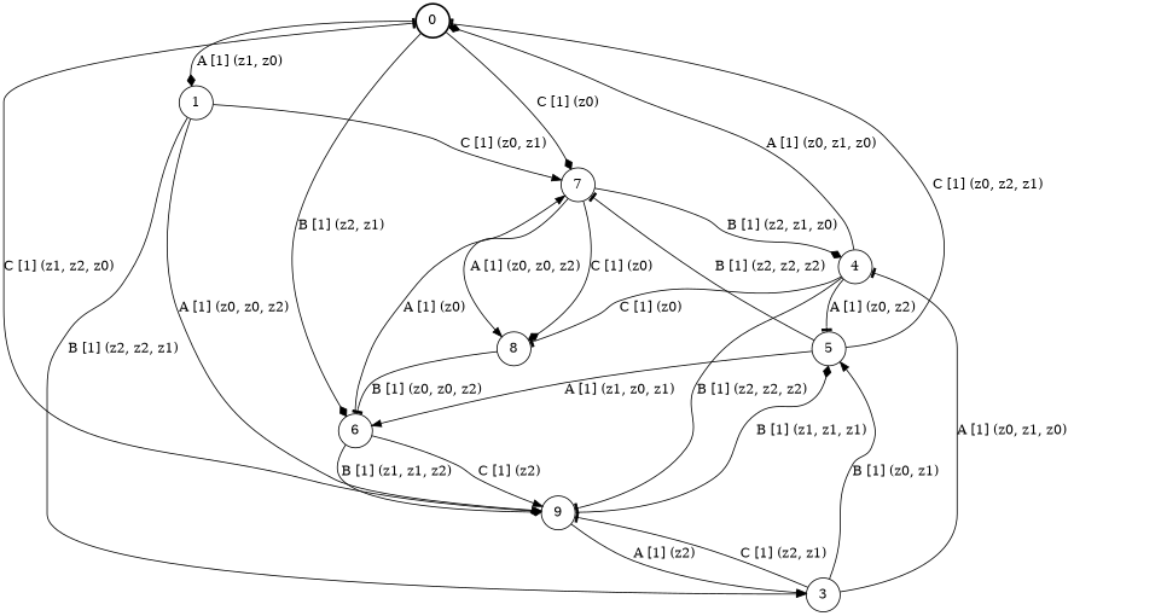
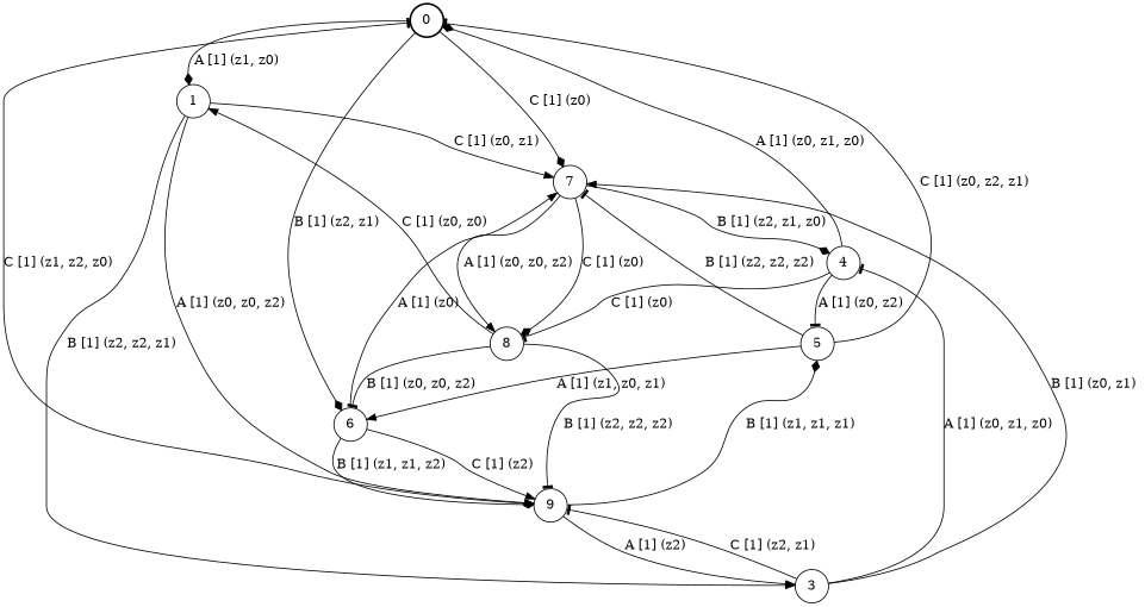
  digraph {
    node [shape=circle]
    edge [arrowhead=normal]
    0 [style=bold]
    1
    6
    7
    n5 [label=9]
    3
    4
    8
    5
    0 -> 1 [arrowhead=diamond label="A [1] (z1, z0) "]
    0 -> 6 [arrowhead=diamond label="B [1] (z2, z1) "]
    0 -> 7 [arrowhead=diamond label="C [1] (z0) "]
    1 -> 7 [label="C [1] (z0, z1) "]
    1 -> n5 [label="A [1] (z0, z0, z2) "]
    1 -> 3 [label="B [1] (z2, z2, z1) "]
    6 -> 7 [label="A [1] (z0) "]
    6 -> n5 [arrowhead=diamond label="B [1] (z1, z1, z2) "]
    6 -> n5 [label="C [1] (z2) "]
    7 -> 4 [arrowhead=diamond label="B [1] (z2, z1, z0) "]
    7 -> 8 [label="A [1] (z0, z0, z2) "]
    7 -> 8 [arrowhead=diamond label="C [1] (z0) "]
    n5 -> 0 [arrowhead=tee label="C [1] (z1, z2, z0) "]
    n5 -> 3 [label="A [1] (z2) "]
    n5 -> 5 [arrowhead=diamond label="B [1] (z1, z1, z1) "]
-   3 -> 5 [label="B [1] (z0, z1) "]
+   3 -> 7 [label="B [1] (z0, z1) "]
    3 -> n5 [arrowhead=tee label="C [1] (z2, z1) "]
    3 -> 4 [arrowhead=tee label="A [1] (z0, z1, z0) "]
    4 -> 0 [arrowhead=diamond label="A [1] (z0, z1, z0) "]
-   4 -> n5 [arrowhead=tee label="B [1] (z2, z2, z2) "]
+   8 -> n5 [arrowhead=tee label="B [1] (z2, z2, z2) "]
    4 -> 8 [arrowhead=tee label="C [1] (z0) "]
    4 -> 5 [arrowhead=tee label="A [1] (z0, z2) "]
+   8 -> 1 [label="C [1] (z0, z0) "]
    8 -> 6 [arrowhead=tee label="B [1] (z0, z0, z2) "]
    5 -> 0 [arrowhead=tee label="C [1] (z0, z2, z1) "]
    5 -> 6 [label="A [1] (z1, z0, z1) "]
    5 -> 7 [arrowhead=tee label="B [1] (z2, z2, z2) "]
  }
